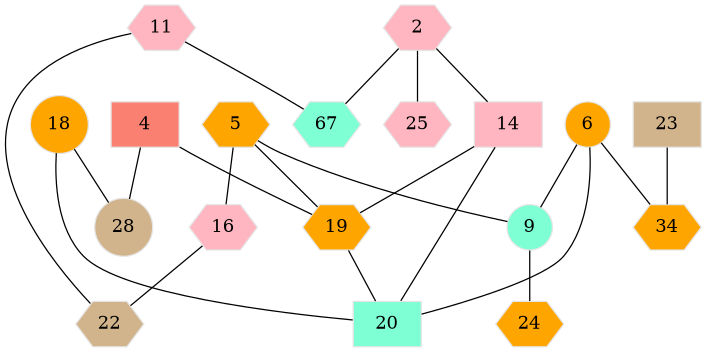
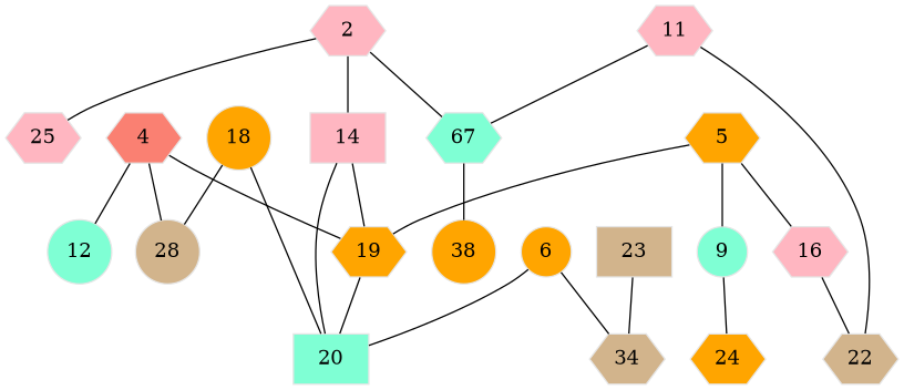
  graph {
    node [color=gray90 fillcolor=orange shape=hexagon style=filled]
    edge [weight=1.0]
    2 [fillcolor=lightpink]
    14 [fillcolor=lightpink shape=box]
    n3 [fillcolor=aquamarine label=67]
    25 [fillcolor=lightpink]
    19
    20 [fillcolor=aquamarine shape=box]
-   4 [fillcolor=salmon shape=box]
+   38 [shape=circle]
+   4 [fillcolor=salmon]
+   12 [fillcolor=aquamarine shape=circle]
    28 [fillcolor=tan shape=circle]
    11 [fillcolor=lightpink]
    22 [fillcolor=tan]
    5
    9 [fillcolor=aquamarine shape=circle]
    16 [fillcolor=lightpink]
    24
    6 [shape=circle]
-   34
+   34 [fillcolor=tan]
    18 [shape=circle]
    23 [fillcolor=tan shape=box]
    2 -- 14
    2 -- n3
    2 -- 25
    14 -- 19
    14 -- 20
+   n3 -- 38 [weight=2.0]
    19 -- 20
    4 -- 19
+   4 -- 12
    4 -- 28
    11 -- n3
    11 -- 22
    5 -- 19
    5 -- 9
    5 -- 16
    9 -- 24
    16 -- 22
    6 -- 20
-   6 -- 9 [weight=2.0]
    6 -- 34
    18 -- 20
    18 -- 28 [weight=2.0]
    23 -- 34 [weight=2.0]
  }
